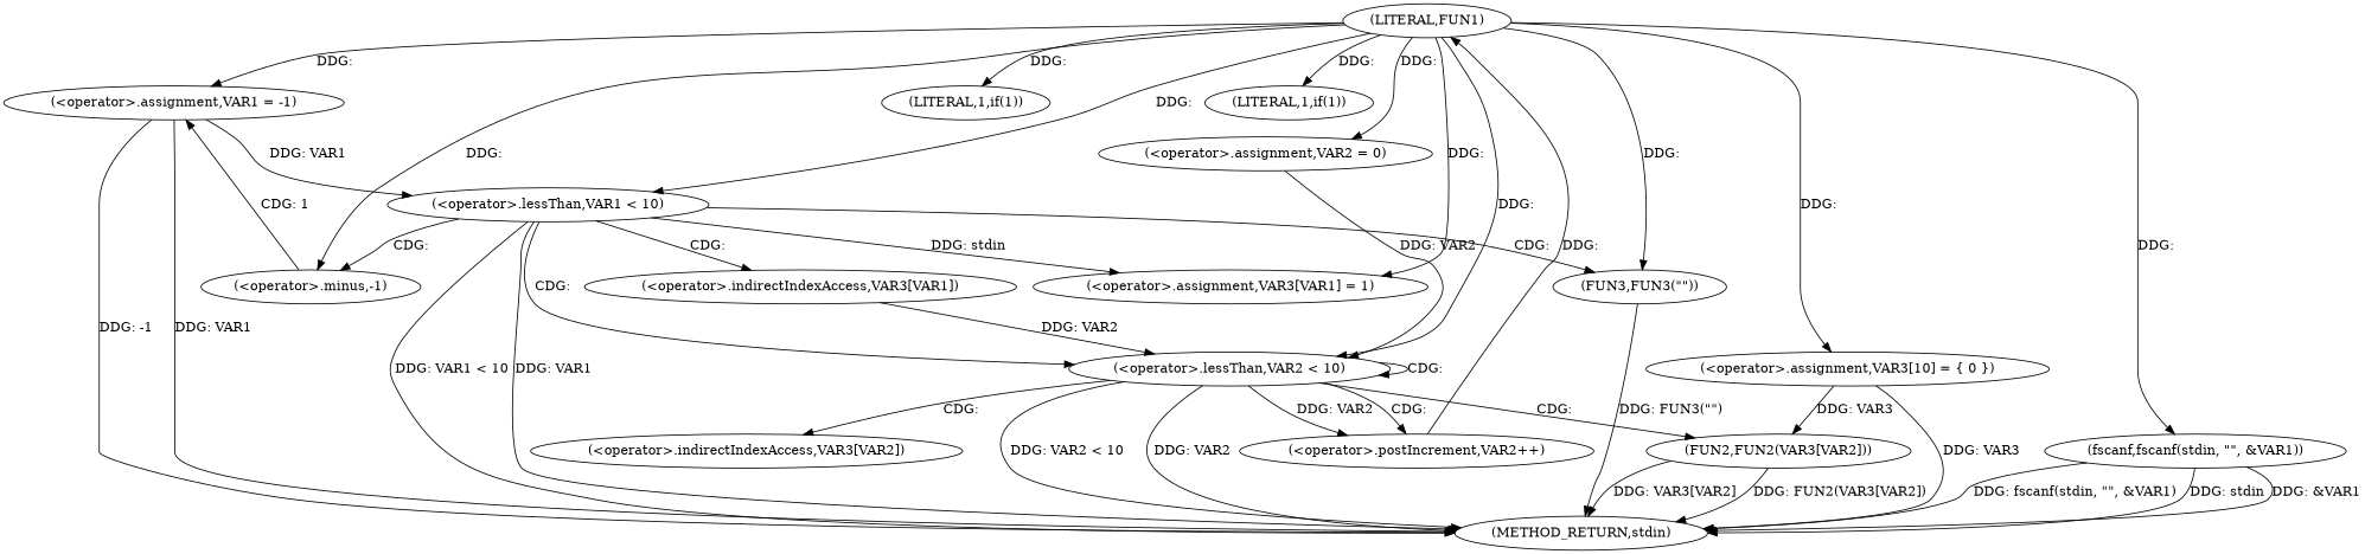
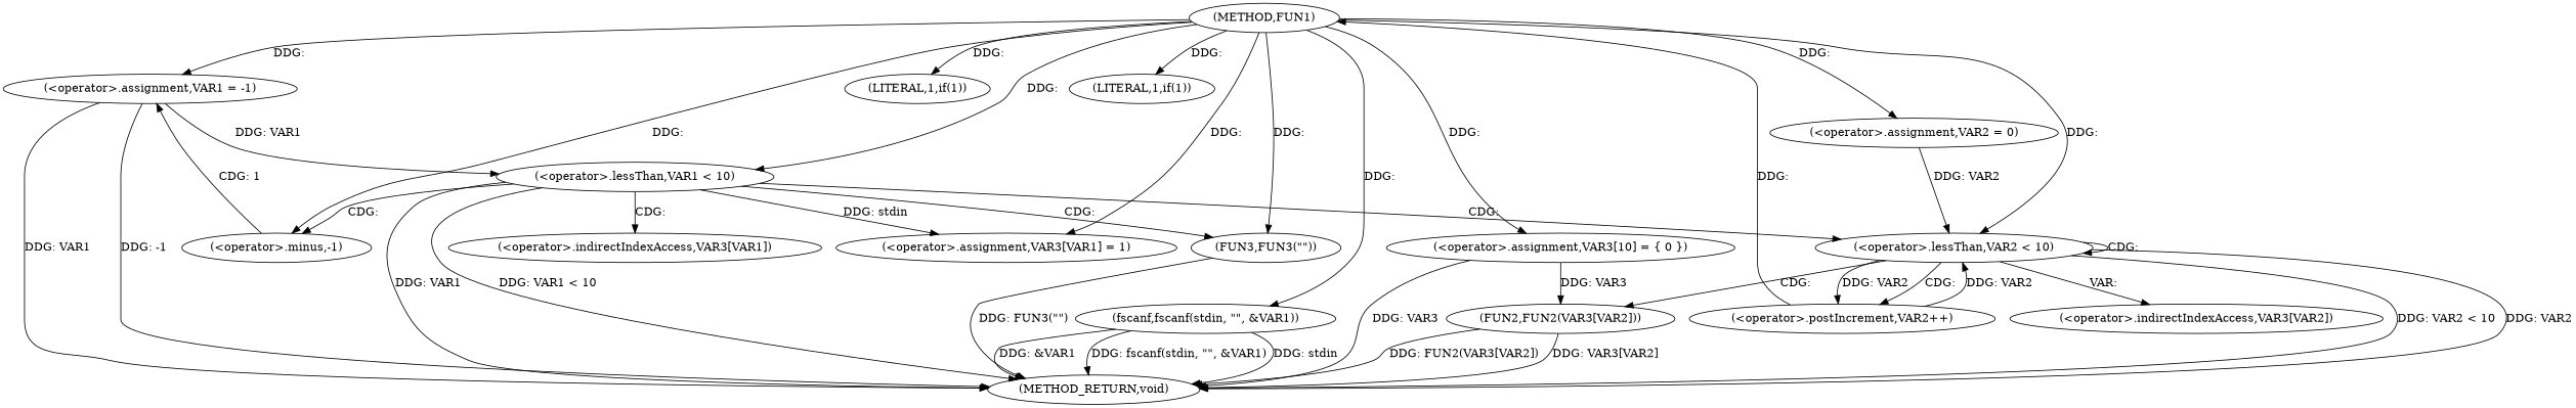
  digraph {
-   n1 [label="(LITERAL,FUN1)"]
+   n1 [label="(METHOD,FUN1)"]
    n2 [label="(<operator>.assignment,VAR1 = -1)"]
    n3 [label="(<operator>.minus,-1)"]
    n4 [label="(LITERAL,1,if(1))"]
    n5 [label="(fscanf,fscanf(stdin, \"\", &VAR1))"]
    n6 [label="(LITERAL,1,if(1))"]
    n7 [label="(<operator>.assignment,VAR3[10] = { 0 })"]
    n8 [label="(<operator>.lessThan,VAR1 < 10)"]
    n9 [label="(<operator>.assignment,VAR3[VAR1] = 1)"]
    n10 [label="(<operator>.assignment,VAR2 = 0)"]
    n11 [label="(<operator>.lessThan,VAR2 < 10)"]
    n12 [label="(FUN3,FUN3(\"\"))"]
-   n13 [label="(METHOD_RETURN,stdin)"]
+   n13 [label="(METHOD_RETURN,void)"]
    n14 [label="(FUN2,FUN2(VAR3[VAR2]))"]
    n15 [label="(<operator>.indirectIndexAccess,VAR3[VAR1])"]
    n16 [label="(<operator>.postIncrement,VAR2++)"]
    n17 [label="(<operator>.indirectIndexAccess,VAR3[VAR2])"]
    n1 -> n2 [label="DDG: "]
    n1 -> n3 [label="DDG: "]
    n1 -> n4 [label="DDG: "]
    n1 -> n5 [label="DDG: "]
    n1 -> n6 [label="DDG: "]
    n1 -> n7 [label="DDG: "]
    n1 -> n8 [label="DDG: "]
    n1 -> n9 [label="DDG: "]
    n1 -> n10 [label="DDG: "]
    n1 -> n11 [label="DDG: "]
    n1 -> n12 [label="DDG: "]
    n2 -> n8 [label="DDG: VAR1"]
    n2 -> n13 [label="DDG: VAR1"]
    n2 -> n13 [label="DDG: -1"]
    n3 -> n2 [label="CDG: 1"]
    n5 -> n13 [label="DDG: stdin"]
    n5 -> n13 [label="DDG: &VAR1"]
    n5 -> n13 [label="DDG: fscanf(stdin, \"\", &VAR1)"]
    n7 -> n13 [label="DDG: VAR3"]
    n7 -> n14 [label="DDG: VAR3"]
    n8 -> n3 [label="CDG: "]
    n8 -> n9 [label="DDG: stdin"]
    n8 -> n11 [label="CDG: "]
    n8 -> n12 [label="CDG: "]
    n8 -> n13 [label="DDG: VAR1"]
    n8 -> n13 [label="DDG: VAR1 < 10"]
    n8 -> n15 [label="CDG: "]
    n10 -> n11 [label="DDG: VAR2"]
    n11 -> n11 [label="CDG: "]
    n11 -> n13 [label="DDG: VAR2 < 10"]
    n11 -> n13 [label="DDG: VAR2"]
    n11 -> n14 [label="CDG: "]
    n11 -> n16 [label="DDG: VAR2"]
    n11 -> n16 [label="CDG: "]
-   n11 -> n17 [label="CDG: "]
+   n11 -> n17 [label="VAR: "]
    n12 -> n13 [label="DDG: FUN3(\"\")"]
    n14 -> n13 [label="DDG: VAR3[VAR2]"]
    n14 -> n13 [label="DDG: FUN2(VAR3[VAR2])"]
    n16 -> n1 [label="DDG: "]
-   n15 -> n11 [label="DDG: VAR2"]
+   n16 -> n11 [label="DDG: VAR2"]
  }
